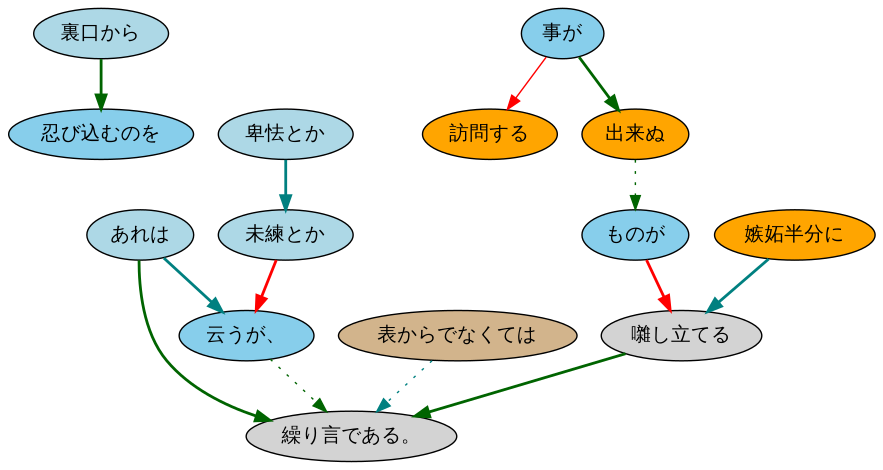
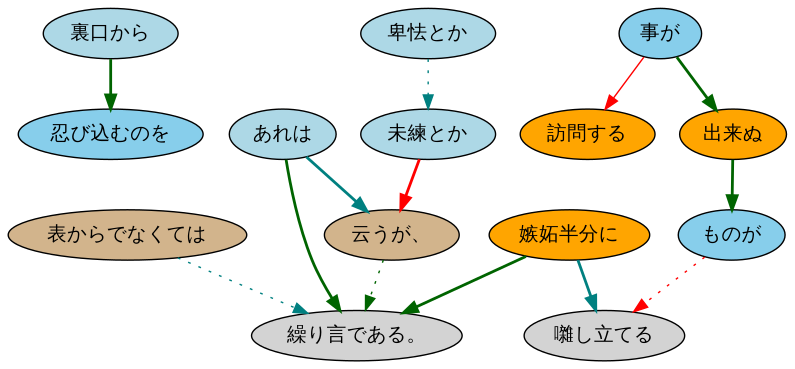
  digraph {
    fontname=Montserrat
    node [fillcolor=lightblue fontname=Montserrat style=filled]
    edge [color=darkgreen fontname=Montserrat style=bold]
    n1 [label="裏口から"]
    n2 [fillcolor=skyblue label="忍び込むのを"]
-   n3 [fillcolor=skyblue label="云うが、"]
+   n3 [fillcolor=tan label="云うが、"]
    n4 [fillcolor=lightgrey label="繰り言である。"]
    n5 [label="卑怯とか"]
    n6 [label="未練とか"]
    n7 [label="あれは"]
    n8 [fillcolor=tan label="表からでなくては"]
    n9 [fillcolor=orange label="訪問する"]
    n10 [fillcolor=skyblue label="事が"]
    n11 [fillcolor=orange label="出来ぬ"]
    n12 [fillcolor=skyblue label="ものが"]
    n13 [fillcolor=lightgrey label="囃し立てる"]
    n14 [fillcolor=orange label="嫉妬半分に"]
    n1 -> n2
    n3 -> n4 [style=dotted]
-   n5 -> n6 [color=teal]
+   n5 -> n6 [color=teal style=dotted]
    n6 -> n3 [color=red]
    n7 -> n3 [color=teal]
    n7 -> n4
    n8 -> n4 [color=teal style=dotted]
    n10 -> n9 [color=red style=solid]
    n10 -> n11
-   n11 -> n12 [style=dotted]
-   n12 -> n13 [color=red]
-   n13 -> n4
+   n11 -> n12
+   n12 -> n13 [color=red style=dotted]
+   n14 -> n4
    n14 -> n13 [color=teal]
  }
